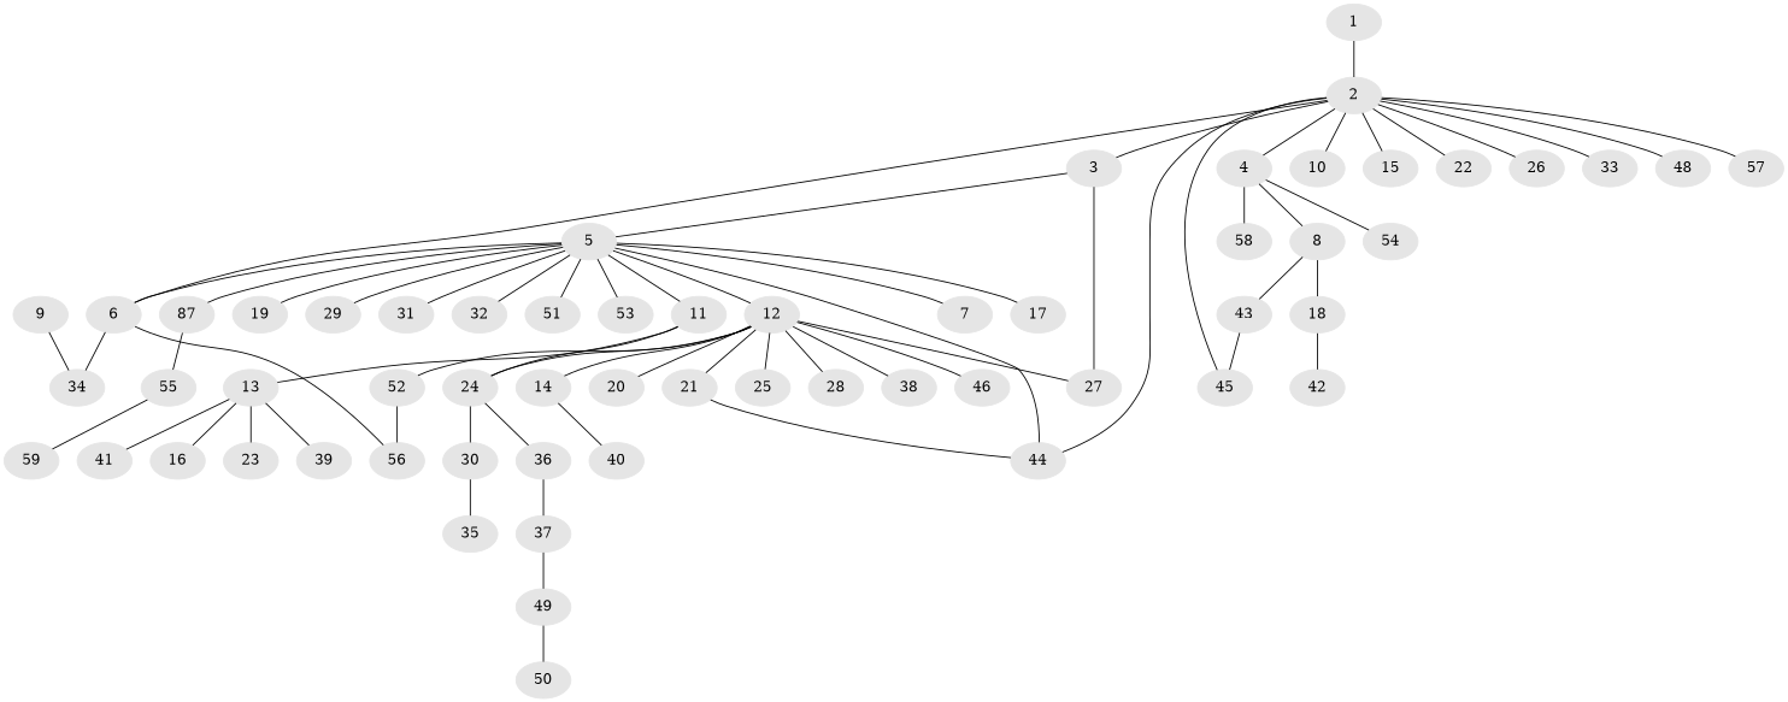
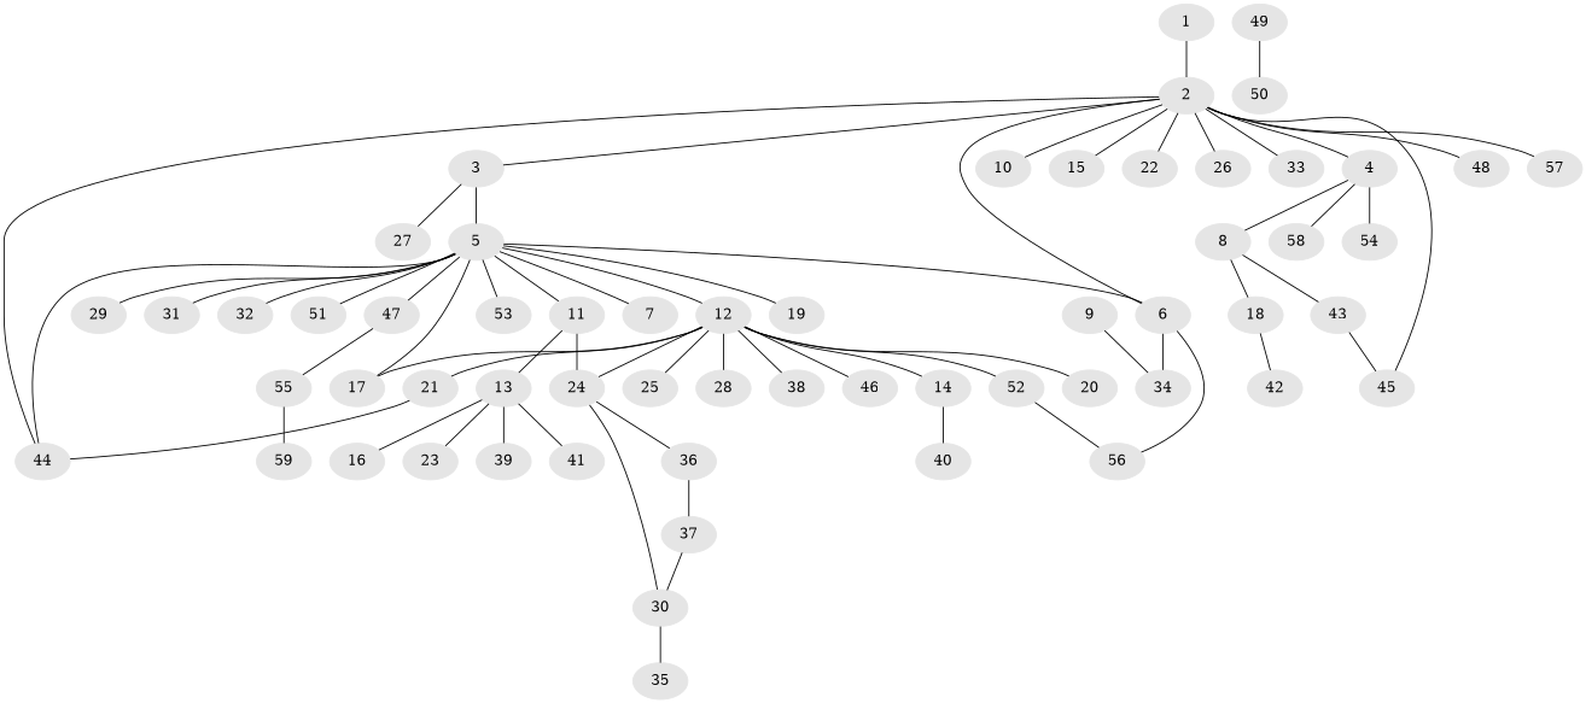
  graph {
    node [color=gray90 style=filled]
    edge [weight=1.0]
    1
    2
    3
    4
    6
    10
    15
    22
    26
    33
    44
    45
    48
    57
    5
    27
    8
    54
    58
    34
    56
    7
    11
    12
    17
    19
    29
    31
    32
-   47 [label=87]
+   47
    51
    53
    18
    43
    9
    13
    24
    14
    20
    21
    25
    28
    38
    46
    52
    55
    42
    16
    23
    39
    41
    30
    36
    40
    35
    37
    49
    50
    59
    1 -- 2
    2 -- 3
    2 -- 4
    2 -- 6
    2 -- 10
    2 -- 15
    2 -- 22
    2 -- 26
    2 -- 33
    2 -- 44
    2 -- 45
    2 -- 48
    2 -- 57
    3 -- 5
    3 -- 27
    4 -- 8
    4 -- 54
    4 -- 58
    6 -- 34
    6 -- 56
    5 -- 6
    5 -- 44
    5 -- 7
    5 -- 11
    5 -- 12
    5 -- 17
    5 -- 19
    5 -- 29
    5 -- 31
    5 -- 32
    5 -- 47
    5 -- 51
    5 -- 53
    8 -- 18
    8 -- 43
    11 -- 13
    11 -- 24
-   12 -- 27
+   12 -- 17
    12 -- 24
    12 -- 14
    12 -- 20
    12 -- 21 [weight=2.0]
    12 -- 25
    12 -- 28
    12 -- 38
    12 -- 46
    12 -- 52
    47 -- 55
    18 -- 42
    43 -- 45
    9 -- 34
    13 -- 16
    13 -- 23
    13 -- 39
    13 -- 41
    24 -- 30
    24 -- 36
    14 -- 40
    21 -- 44
    52 -- 56
    55 -- 59
    30 -- 35
    36 -- 37
-   37 -- 49
+   37 -- 30
    49 -- 50
  }
